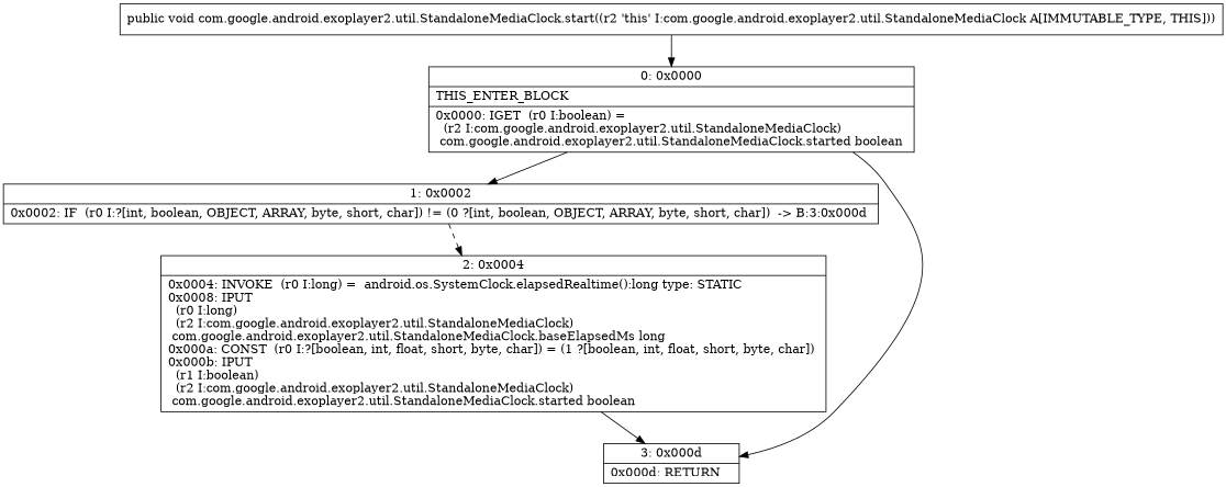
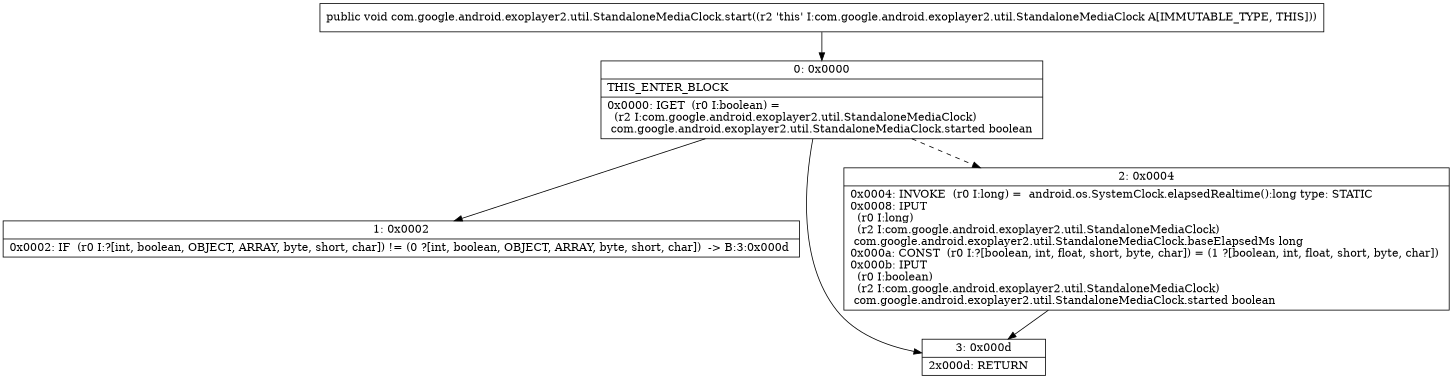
  digraph {
    node [shape=record]
    n1 [label="{0\:\ 0x0000|THIS_ENTER_BLOCK\l|0x0000: IGET  (r0 I:boolean) = \l  (r2 I:com.google.android.exoplayer2.util.StandaloneMediaClock)\l com.google.android.exoplayer2.util.StandaloneMediaClock.started boolean \l}"]
    n2 [label="{1\:\ 0x0002|0x0002: IF  (r0 I:?[int, boolean, OBJECT, ARRAY, byte, short, char]) != (0 ?[int, boolean, OBJECT, ARRAY, byte, short, char])  \-\> B:3:0x000d \l}"]
-   n3 [label="{3\:\ 0x000d|0x000d: RETURN   \l}"]
-   n4 [label="{2\:\ 0x0004|0x0004: INVOKE  (r0 I:long) =  android.os.SystemClock.elapsedRealtime():long type: STATIC \l0x0008: IPUT  \l  (r0 I:long)\l  (r2 I:com.google.android.exoplayer2.util.StandaloneMediaClock)\l com.google.android.exoplayer2.util.StandaloneMediaClock.baseElapsedMs long \l0x000a: CONST  (r0 I:?[boolean, int, float, short, byte, char]) = (1 ?[boolean, int, float, short, byte, char]) \l0x000b: IPUT  \l  (r1 I:boolean)\l  (r2 I:com.google.android.exoplayer2.util.StandaloneMediaClock)\l com.google.android.exoplayer2.util.StandaloneMediaClock.started boolean \l}"]
+   n3 [label="{3\:\ 0x000d|2x000d: RETURN   \l}"]
+   n4 [label="{2\:\ 0x0004|0x0004: INVOKE  (r0 I:long) =  android.os.SystemClock.elapsedRealtime():long type: STATIC \l0x0008: IPUT  \l  (r0 I:long)\l  (r2 I:com.google.android.exoplayer2.util.StandaloneMediaClock)\l com.google.android.exoplayer2.util.StandaloneMediaClock.baseElapsedMs long \l0x000a: CONST  (r0 I:?[boolean, int, float, short, byte, char]) = (1 ?[boolean, int, float, short, byte, char]) \l0x000b: IPUT  \l  (r0 I:boolean)\l  (r2 I:com.google.android.exoplayer2.util.StandaloneMediaClock)\l com.google.android.exoplayer2.util.StandaloneMediaClock.started boolean \l}"]
    n5 [label="{public void com.google.android.exoplayer2.util.StandaloneMediaClock.start((r2 'this' I:com.google.android.exoplayer2.util.StandaloneMediaClock A[IMMUTABLE_TYPE, THIS])) }"]
    n1 -> n2
    n1 -> n3
-   n2 -> n4 [style=dashed]
+   n1 -> n4 [style=dashed]
    n4 -> n3
    n5 -> n1
  }
